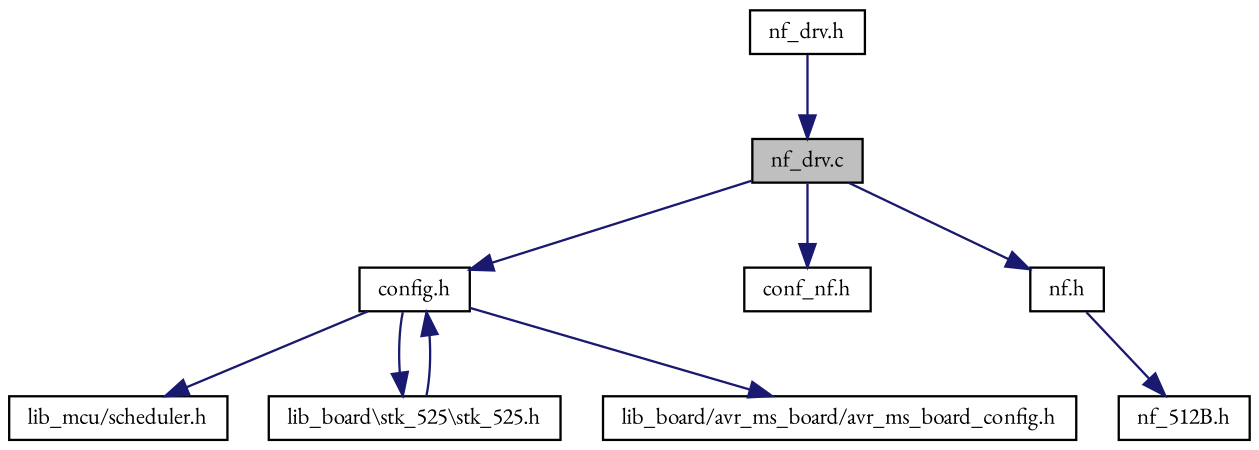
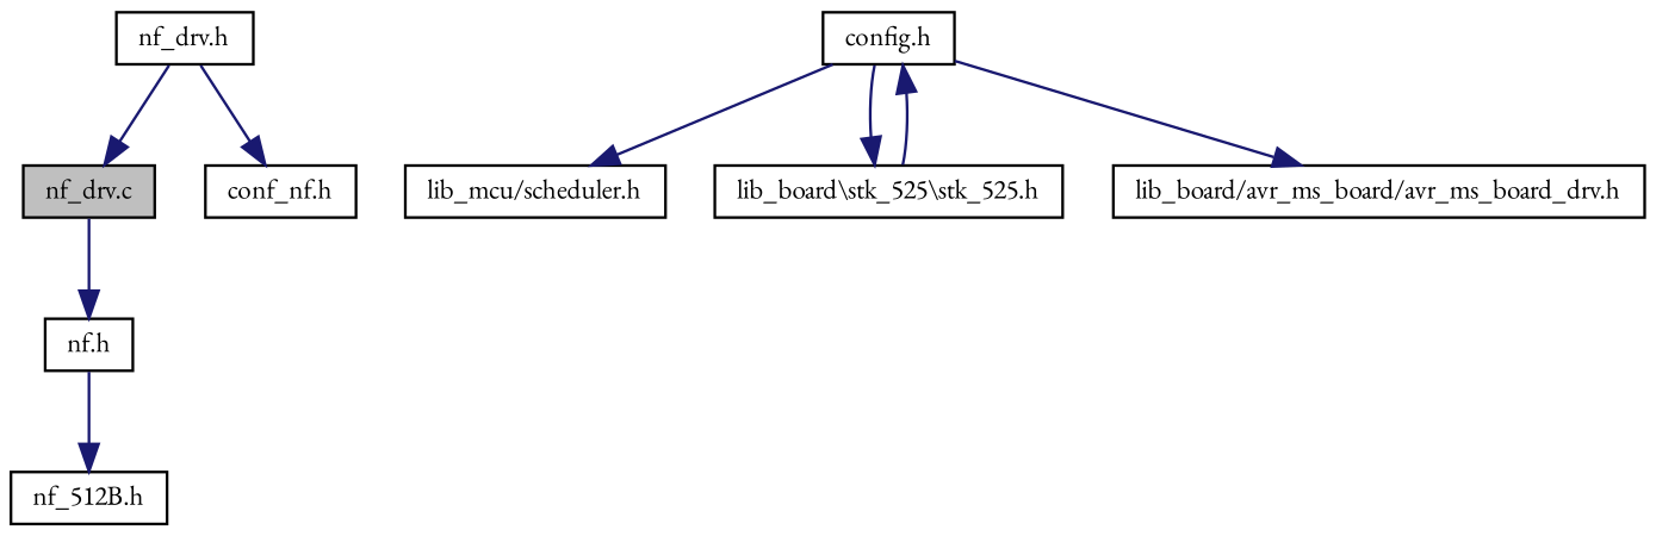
  digraph {
    fontname="EB Garamond"
    node [color=black fillcolor=white fontname="EB Garamond" fontsize=10 shape=record style=filled]
    edge [color=midnightblue fontname="EB Garamond" fontsize=10 labelfontname="FreeSans.ttf" labelfontsize=10 style=solid]
    n1 [fillcolor=grey75 fontcolor=black height=0.2 label="nf_drv.c" width=0.4]
    n2 [height=0.2 label="config.h" width=0.4]
    n3 [height=0.2 label="conf_nf.h" width=0.4]
    n4 [height=0.2 label="nf.h" width=0.4]
    n5 [height=0.2 label="lib_mcu/scheduler.h" width=0.4]
    n6 [height=0.2 label="lib_board\\stk_525\\stk_525.h" width=0.4]
-   n7 [height=0.2 label="lib_board/avr_ms_board/avr_ms_board_config.h" width=0.4]
+   n7 [height=0.2 label="lib_board/avr_ms_board/avr_ms_board_drv.h" width=0.4]
    n8 [height=0.2 label="nf_512B.h" width=0.4]
    n9 [height=0.2 label="nf_drv.h" width=0.4]
-   n1 -> n2
-   n1 -> n3
+   n9 -> n3
    n1 -> n4
    n2 -> n5
    n2 -> n6
    n2 -> n7
    n4 -> n8
    n6 -> n2
    n9 -> n1
  }
